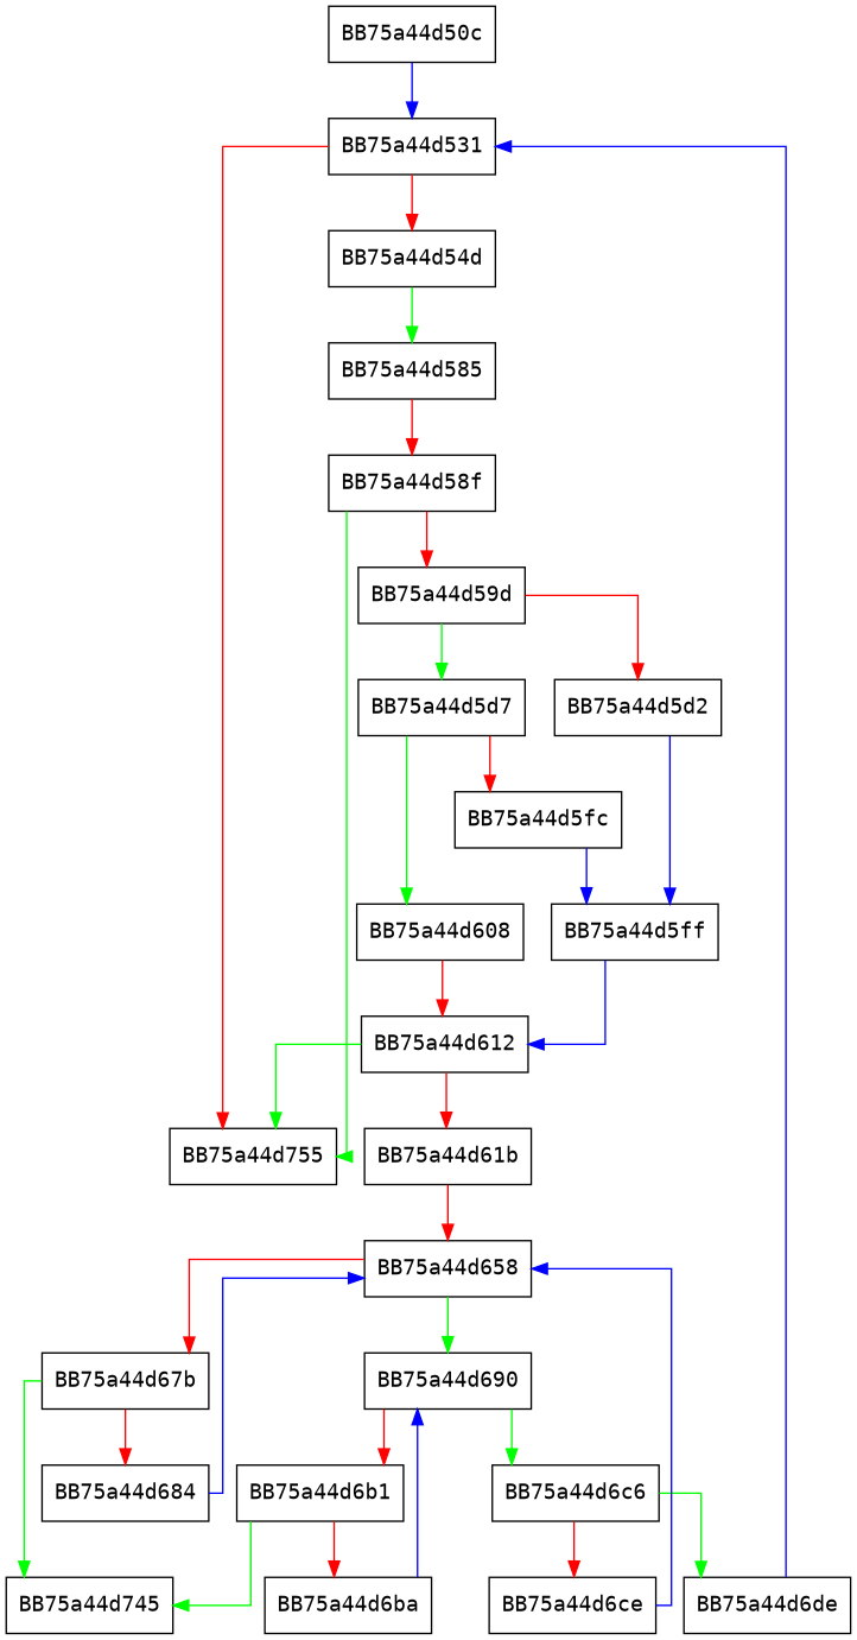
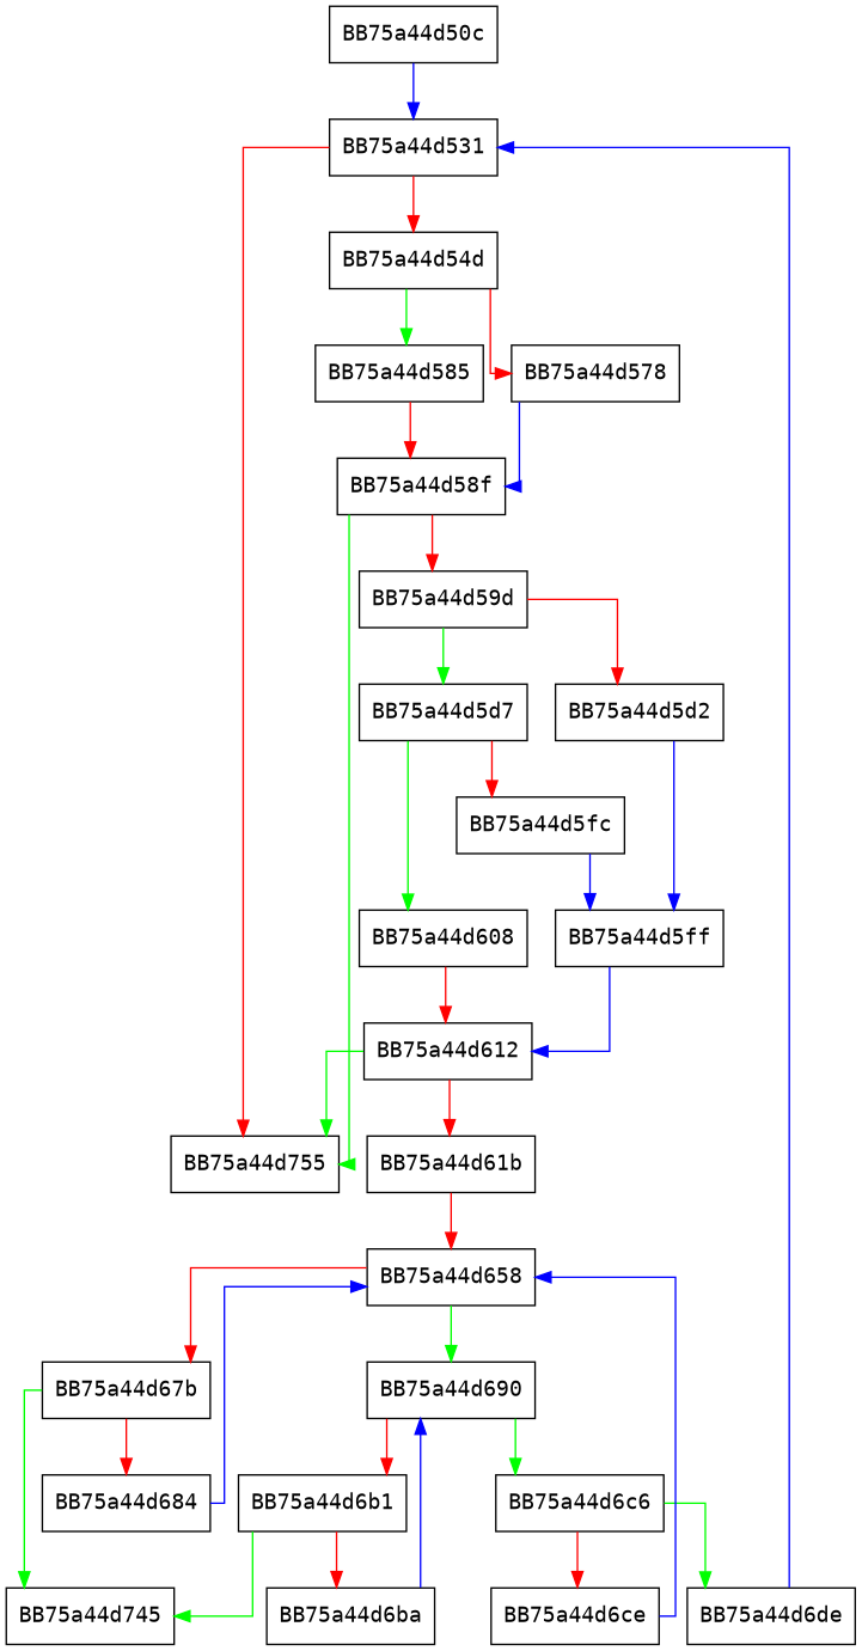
  digraph {
    fontname="DejaVu Sans Mono"
    splines=ortho
    node [fontname="DejaVu Sans Mono" shape=box]
    edge [color=red fontname="DejaVu Sans Mono"]
    BB75a44d50c
    BB75a44d531
    BB75a44d755
    BB75a44d54d
    BB75a44d585
+   BB75a44d578
    BB75a44d58f
    BB75a44d59d
    BB75a44d5d7
    BB75a44d5d2
    BB75a44d608
    BB75a44d5fc
    BB75a44d5ff
    BB75a44d612
    BB75a44d61b
    BB75a44d658
    BB75a44d690
    BB75a44d67b
    BB75a44d6c6
    BB75a44d6b1
    BB75a44d745
    BB75a44d684
    BB75a44d6de
    BB75a44d6ce
    BB75a44d6ba
    BB75a44d50c -> BB75a44d531 [color=blue]
    BB75a44d531 -> BB75a44d755
    BB75a44d531 -> BB75a44d54d
    BB75a44d54d -> BB75a44d585 [color=green]
+   BB75a44d54d -> BB75a44d578
    BB75a44d585 -> BB75a44d58f
+   BB75a44d578 -> BB75a44d58f [color=blue]
    BB75a44d58f -> BB75a44d755 [color=green]
    BB75a44d58f -> BB75a44d59d
    BB75a44d59d -> BB75a44d5d7 [color=green]
    BB75a44d59d -> BB75a44d5d2
    BB75a44d5d7 -> BB75a44d608 [color=green]
    BB75a44d5d7 -> BB75a44d5fc
    BB75a44d5d2 -> BB75a44d5ff [color=blue]
    BB75a44d608 -> BB75a44d612
    BB75a44d5fc -> BB75a44d5ff [color=blue]
    BB75a44d5ff -> BB75a44d612 [color=blue]
    BB75a44d612 -> BB75a44d755 [color=green]
    BB75a44d612 -> BB75a44d61b
    BB75a44d61b -> BB75a44d658
    BB75a44d658 -> BB75a44d690 [color=green]
    BB75a44d658 -> BB75a44d67b
    BB75a44d690 -> BB75a44d6c6 [color=green]
    BB75a44d690 -> BB75a44d6b1
    BB75a44d67b -> BB75a44d745 [color=green]
    BB75a44d67b -> BB75a44d684
    BB75a44d6c6 -> BB75a44d6de [color=green]
    BB75a44d6c6 -> BB75a44d6ce
    BB75a44d6b1 -> BB75a44d745 [color=green]
    BB75a44d6b1 -> BB75a44d6ba
    BB75a44d684 -> BB75a44d658 [color=blue]
    BB75a44d6de -> BB75a44d531 [color=blue]
    BB75a44d6ce -> BB75a44d658 [color=blue]
    BB75a44d6ba -> BB75a44d690 [color=blue]
  }
